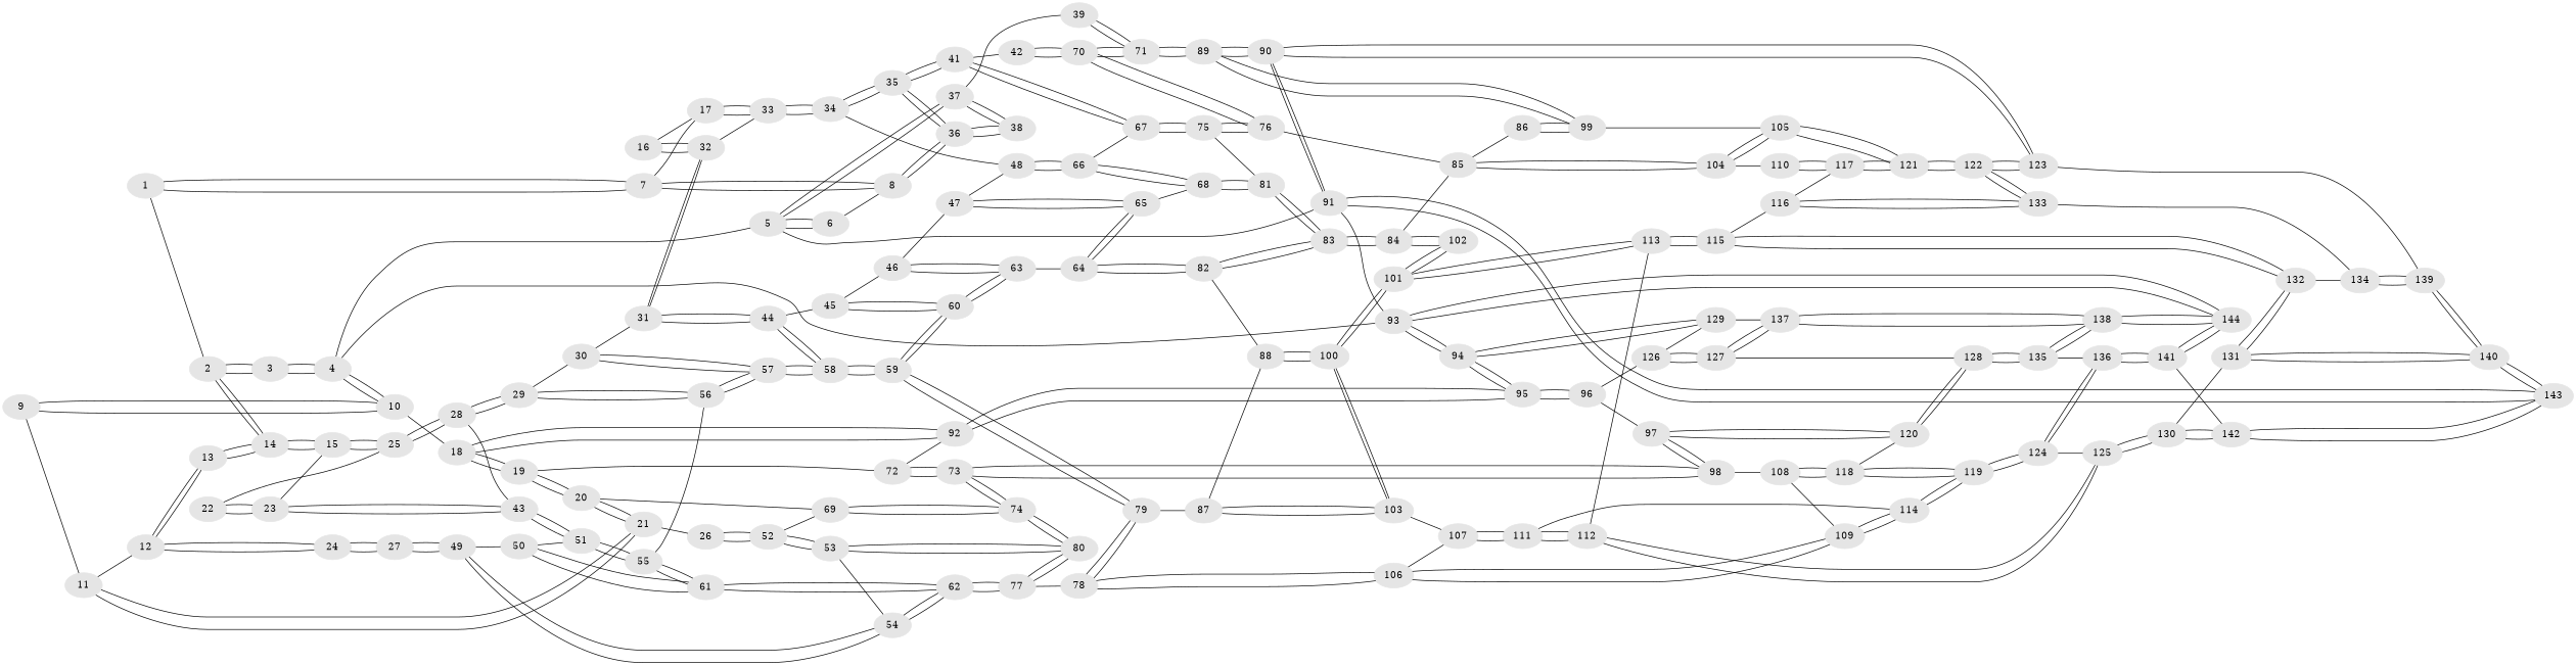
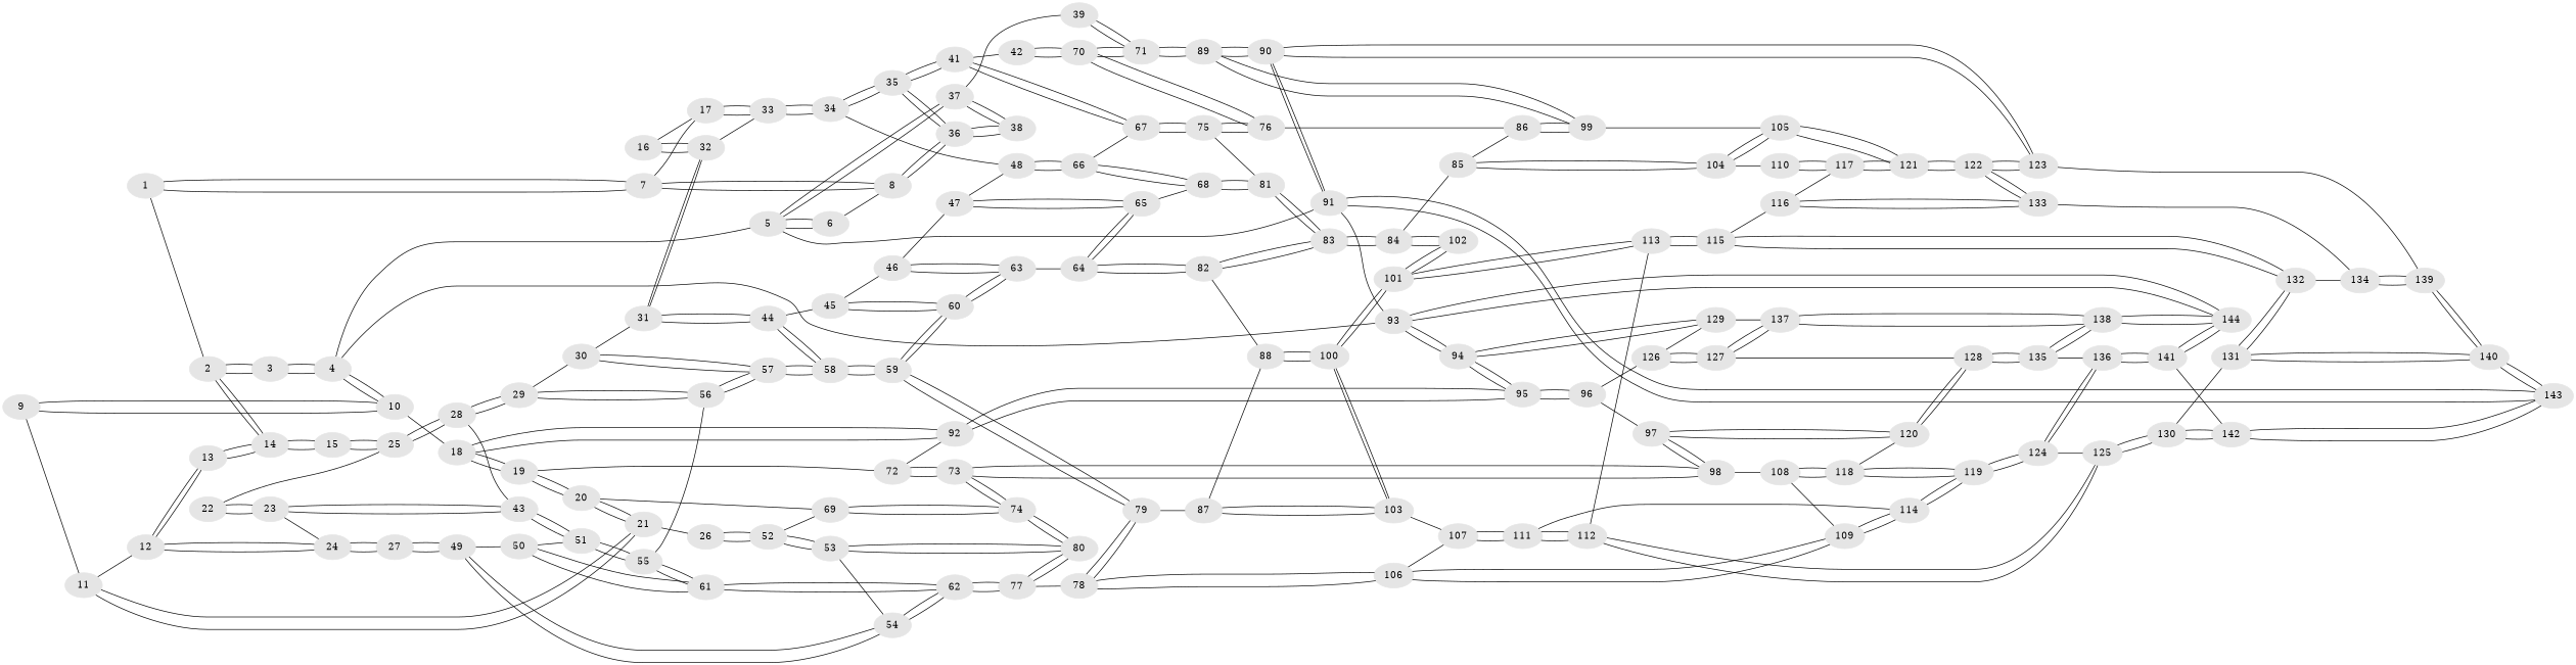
  graph {
    rankdir=LR
    node [color=gray90 style=filled]
    1
    2
    7
    3
    14
    8
    17
    4
    15
    5
    10
    93
    6
    37
    91
    18
    94
    144
    38
    39
    143
    36
    33
    9
    11
    12
    21
    19
    92
    13
    24
    26
    27
    25
    16
    32
    28
    34
    20
    72
    95
    69
    73
    74
    52
    22
    23
    43
    51
    49
    29
    53
    50
    54
    30
    56
    31
    57
    44
    58
    45
    35
    48
    41
    66
    42
    67
    71
    89
    70
    75
    76
    55
    46
    60
    59
    47
    63
    65
    64
    68
    61
    62
    80
    77
    79
    87
    78
    82
    83
    88
    81
    86
    99
    90
    98
    108
    106
    107
    109
    103
    84
    100
    85
    102
    104
    105
    110
    101
    123
    139
    96
    129
    137
    97
    126
    120
    127
    128
    118
    121
    113
    115
    117
    111
    122
    114
    112
    119
    125
    130
    116
    132
    124
    133
    134
    136
    135
    140
    141
    131
    142
    138
    1 -- 2
    1 -- 7
    1 -- 7
    2 -- 3
    2 -- 3
    2 -- 14
    2 -- 14
    7 -- 8
    7 -- 8
    7 -- 17
    3 -- 4
    3 -- 4
    14 -- 15
    14 -- 15
    8 -- 36
    8 -- 36
    17 -- 33
    17 -- 33
    4 -- 5
    4 -- 10
    4 -- 10
    4 -- 93
    15 -- 25
    15 -- 25
    5 -- 6
    5 -- 6
    5 -- 37
    5 -- 37
    5 -- 91
    10 -- 18
    93 -- 94
    93 -- 94
    93 -- 144
    93 -- 144
    6 -- 8
    37 -- 38
    37 -- 38
    37 -- 39
    91 -- 93
    91 -- 143
    91 -- 143
    18 -- 19
    18 -- 19
    18 -- 92
    18 -- 92
    94 -- 95
    94 -- 95
    94 -- 129
    94 -- 129
    39 -- 71
    39 -- 71
    36 -- 38
    36 -- 38
    33 -- 34
    33 -- 34
    9 -- 10
    9 -- 10
    9 -- 11
    11 -- 12
    11 -- 21
    11 -- 21
    12 -- 13
    12 -- 13
    12 -- 24
    12 -- 24
    21 -- 26
    19 -- 20
    19 -- 20
    19 -- 72
    92 -- 95
    92 -- 95
    13 -- 14
    13 -- 14
    24 -- 27
    24 -- 27
    26 -- 52
    26 -- 52
    27 -- 49
    27 -- 49
    25 -- 28
    25 -- 28
    16 -- 17
    16 -- 32
    16 -- 32
    32 -- 33
    28 -- 43
    28 -- 29
    28 -- 29
    34 -- 35
    34 -- 35
    34 -- 48
    20 -- 21
    20 -- 21
    20 -- 69
    72 -- 92
    72 -- 73
    72 -- 73
    95 -- 96
    95 -- 96
    69 -- 74
    69 -- 74
    73 -- 74
    73 -- 74
    73 -- 98
    73 -- 98
    74 -- 80
    74 -- 80
    52 -- 69
    52 -- 53
    52 -- 53
    22 -- 25
    22 -- 23
    22 -- 23
-   23 -- 15
+   23 -- 24
    23 -- 43
    23 -- 43
    43 -- 51
    43 -- 51
    51 -- 55
    51 -- 55
    49 -- 50
    49 -- 54
    49 -- 54
    29 -- 30
    29 -- 56
    29 -- 56
    53 -- 54
    53 -- 80
    53 -- 80
    50 -- 51
    50 -- 61
    50 -- 61
    54 -- 62
    54 -- 62
    30 -- 31
    30 -- 57
    30 -- 57
    56 -- 57
    56 -- 57
    31 -- 32
    31 -- 32
    31 -- 44
    31 -- 44
    57 -- 58
    57 -- 58
    44 -- 58
    44 -- 58
    44 -- 45
    58 -- 59
    58 -- 59
    45 -- 46
    45 -- 60
    45 -- 60
    35 -- 36
    35 -- 36
    35 -- 41
    35 -- 41
    48 -- 66
    48 -- 66
    41 -- 42
    41 -- 67
    41 -- 67
    66 -- 67
    66 -- 68
    66 -- 68
    42 -- 70
    42 -- 70
    67 -- 75
    67 -- 75
    71 -- 89
    71 -- 89
    89 -- 99
    89 -- 99
    89 -- 90
    89 -- 90
    70 -- 71
    70 -- 71
    70 -- 76
    70 -- 76
    75 -- 76
    75 -- 76
    75 -- 81
-   76 -- 85
+   76 -- 86
    55 -- 56
    55 -- 61
    55 -- 61
    46 -- 47
    46 -- 63
    46 -- 63
    60 -- 63
    60 -- 63
    59 -- 60
    59 -- 60
    59 -- 79
    59 -- 79
    47 -- 48
    47 -- 65
    47 -- 65
    63 -- 64
    65 -- 68
    64 -- 65
    64 -- 65
    64 -- 82
    64 -- 82
    68 -- 81
    68 -- 81
    61 -- 62
    61 -- 62
    62 -- 77
    62 -- 77
    77 -- 80
    77 -- 80
    77 -- 78
    79 -- 87
    87 -- 88
    87 -- 103
    87 -- 103
    78 -- 79
    78 -- 79
    78 -- 106
    78 -- 106
    82 -- 83
    82 -- 83
    82 -- 88
    83 -- 84
    83 -- 84
    88 -- 100
    88 -- 100
    81 -- 83
    81 -- 83
    86 -- 99
    86 -- 99
    99 -- 105
    90 -- 91
    90 -- 91
    90 -- 123
    90 -- 123
    98 -- 108
    108 -- 109
    108 -- 118
    108 -- 118
    106 -- 107
    106 -- 109
    106 -- 109
    107 -- 111
    107 -- 111
    109 -- 114
    109 -- 114
    103 -- 107
    84 -- 85
    84 -- 102
    84 -- 102
    100 -- 103
    100 -- 103
    100 -- 101
    100 -- 101
    85 -- 86
    85 -- 104
    85 -- 104
    104 -- 105
    104 -- 105
    104 -- 110
    105 -- 121
    105 -- 121
    110 -- 117
    110 -- 117
    101 -- 102
    101 -- 102
    101 -- 113
    101 -- 113
    123 -- 139
    139 -- 140
    139 -- 140
    96 -- 97
    96 -- 126
    129 -- 137
    137 -- 138
    137 -- 138
    97 -- 98
    97 -- 98
    97 -- 120
    97 -- 120
    126 -- 129
    126 -- 127
    126 -- 127
    120 -- 128
    120 -- 128
    127 -- 137
    127 -- 137
    127 -- 128
    128 -- 135
    128 -- 135
    118 -- 120
    118 -- 119
    118 -- 119
    121 -- 122
    121 -- 122
    113 -- 115
    113 -- 115
    115 -- 116
    115 -- 132
    115 -- 132
    117 -- 121
    117 -- 121
    111 -- 114
    111 -- 112
    111 -- 112
    122 -- 123
    122 -- 123
    122 -- 133
    122 -- 133
    114 -- 119
    114 -- 119
    112 -- 113
    112 -- 125
    112 -- 125
    119 -- 124
    119 -- 124
    125 -- 130
    125 -- 130
    130 -- 131
    130 -- 142
    130 -- 142
    116 -- 117
    116 -- 133
    116 -- 133
    132 -- 134
    124 -- 125
    124 -- 136
    124 -- 136
    133 -- 134
    134 -- 139
    134 -- 139
    136 -- 141
    136 -- 141
    135 -- 136
    135 -- 138
    135 -- 138
    140 -- 143
    140 -- 143
    141 -- 144
    141 -- 144
    141 -- 142
    131 -- 132
    131 -- 132
    131 -- 140
    131 -- 140
    142 -- 143
    142 -- 143
    138 -- 144
    138 -- 144
  }
